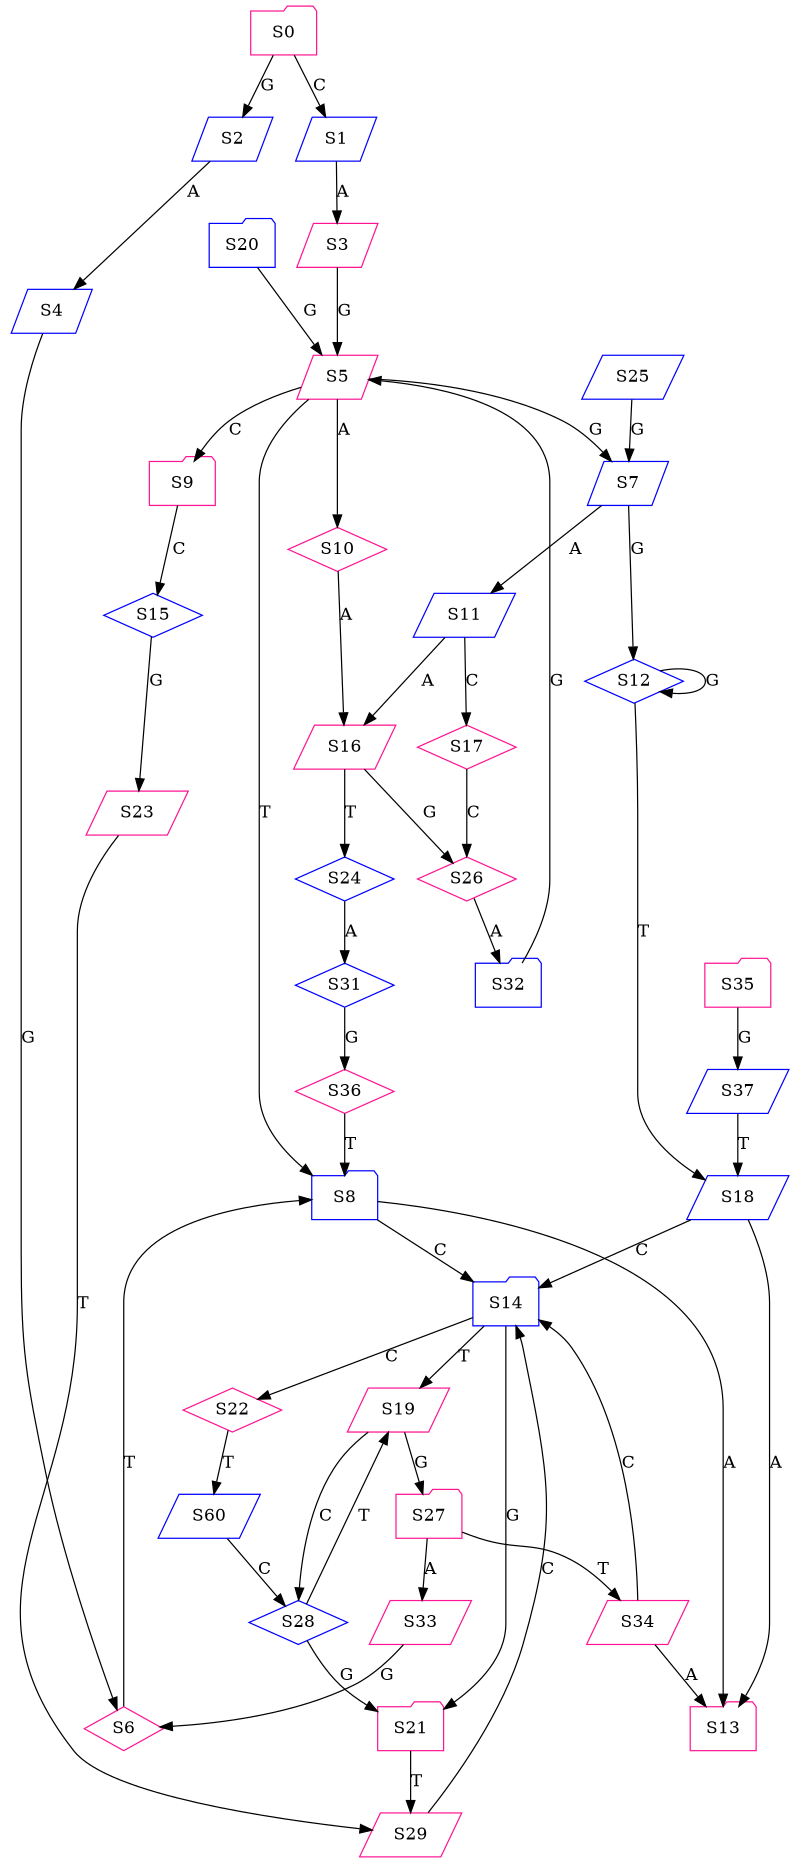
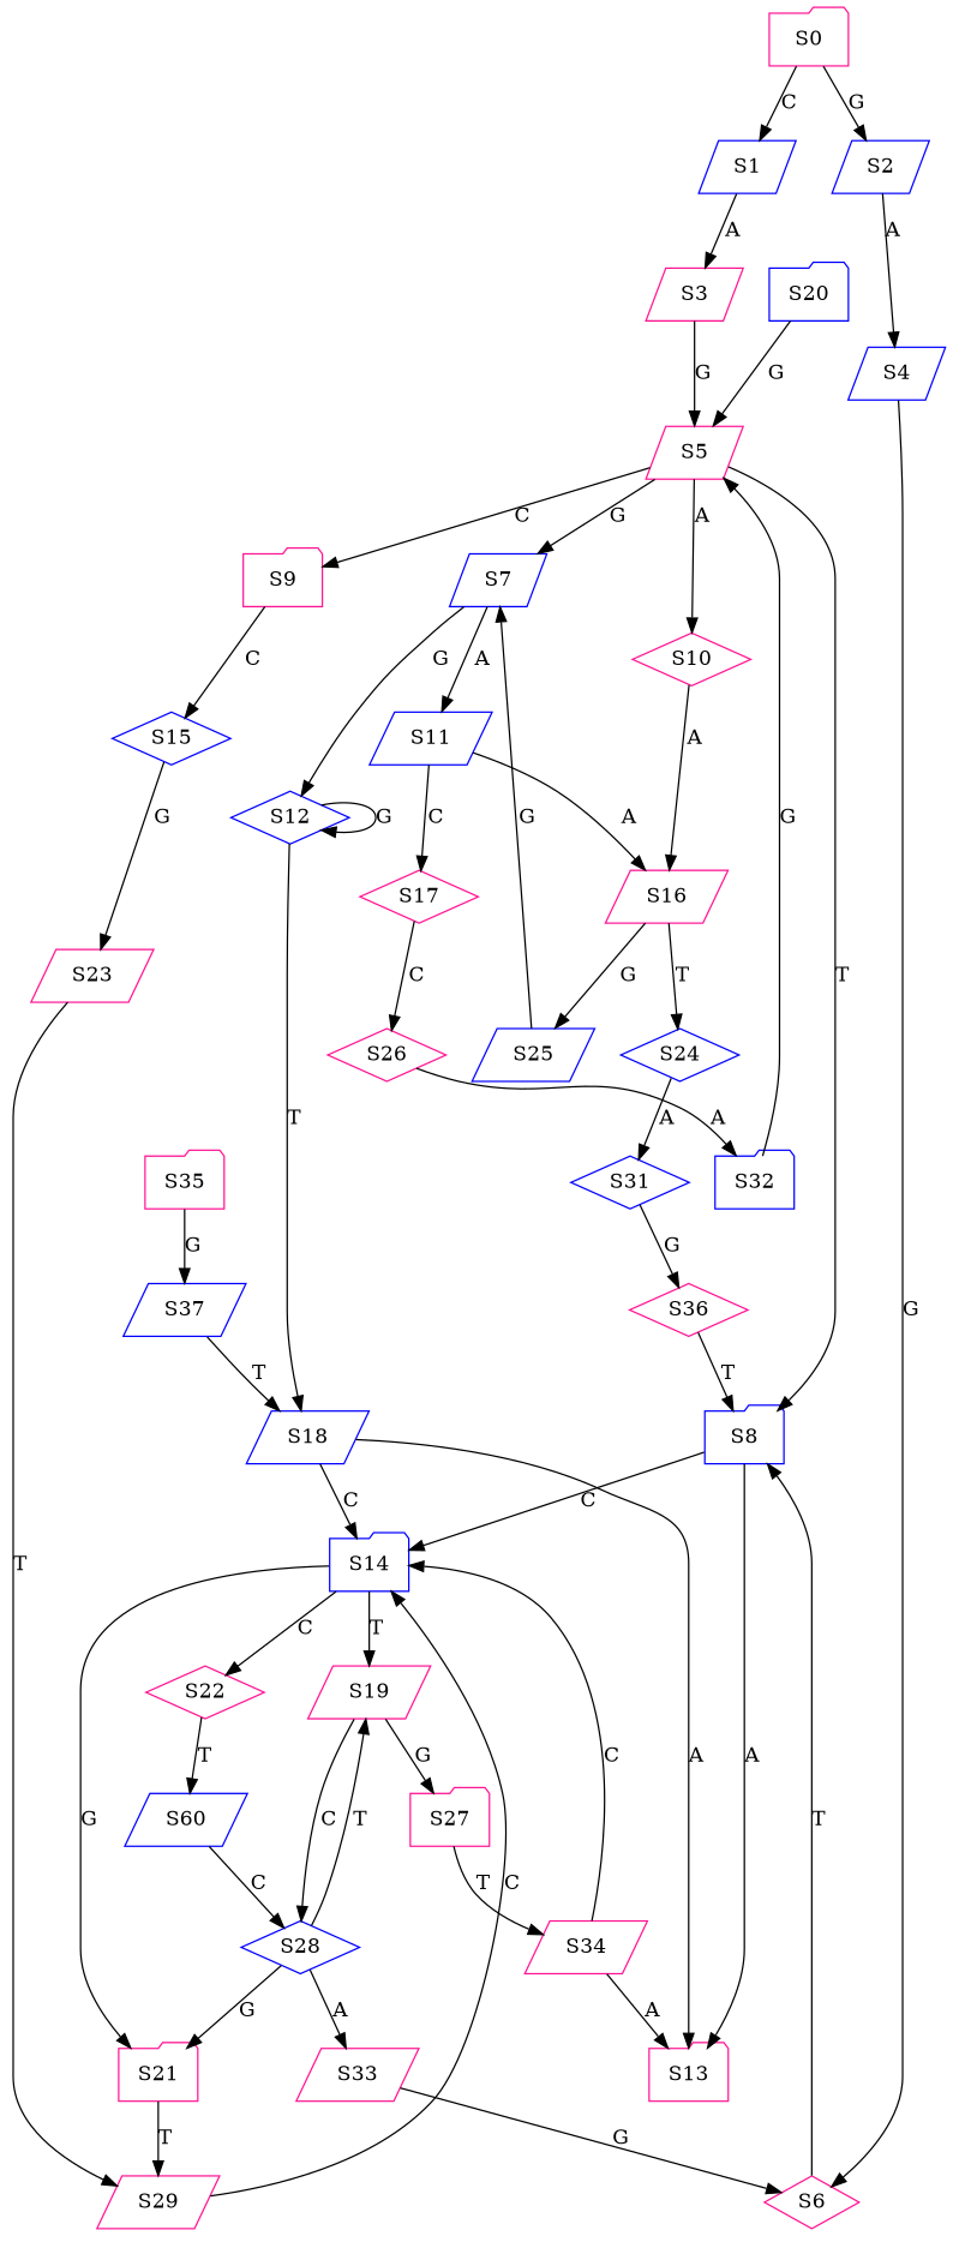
  strict digraph {
    node [color=deeppink shape=parallelogram]
    S0 [shape=folder]
    S1 [color=blue]
    S2 [color=blue]
    S3
    S4 [color=blue]
    S5
    S6 [shape=diamond]
    S7 [color=blue]
    S8 [color=blue shape=folder]
    S9 [shape=folder]
    S10 [shape=diamond]
    S11 [color=blue]
    S12 [color=blue shape=diamond]
    S13 [shape=folder]
    S14 [color=blue shape=folder]
    S15 [color=blue shape=diamond]
    S16
    S17 [shape=diamond]
    S18 [color=blue]
    S19
    S21 [shape=folder]
    S22 [shape=diamond]
    S23
    S24 [color=blue shape=diamond]
    S25 [color=blue]
    S26 [shape=diamond]
    S27 [shape=folder]
    S28 [color=blue shape=diamond]
    S20 [color=blue shape=folder]
    S29
    n31 [color=blue label=S60]
    S31 [color=blue shape=diamond]
    S32 [color=blue shape=folder]
    S33
    S34
    S36 [shape=diamond]
    S35 [shape=folder]
    S37 [color=blue]
    S0 -> S1 [label=C]
    S0 -> S2 [label=G]
    S1 -> S3 [label=A]
    S2 -> S4 [label=A]
    S3 -> S5 [label=G]
    S4 -> S6 [label=G]
    S5 -> S7 [label=G]
    S5 -> S8 [label=T]
    S5 -> S9 [label=C]
    S5 -> S10 [label=A]
    S6 -> S8 [label=T]
    S7 -> S11 [label=A]
    S7 -> S12 [label=G]
    S8 -> S13 [label=A]
    S8 -> S14 [label=C]
    S9 -> S15 [label=C]
    S10 -> S16 [label=A]
    S11 -> S16 [label=A]
    S11 -> S17 [label=C]
    S12 -> S12 [label=G]
    S12 -> S18 [label=T]
    S14 -> S19 [label=T]
    S14 -> S21 [label=G]
    S14 -> S22 [label=C]
    S15 -> S23 [label=G]
    S16 -> S24 [label=T]
-   S16 -> S26 [label=G]
+   S16 -> S25 [label=G]
    S17 -> S26 [label=C]
    S18 -> S13 [label=A]
    S18 -> S14 [label=C]
    S19 -> S27 [label=G]
    S19 -> S28 [label=C]
    S21 -> S29 [label=T]
    S22 -> n31 [label=T]
    S23 -> S29 [label=T]
    S24 -> S31 [label=A]
    S25 -> S7 [label=G]
    S26 -> S32 [label=A]
-   S27 -> S33 [label=A]
+   S28 -> S33 [label=A]
    S27 -> S34 [label=T]
    S28 -> S19 [label=T]
    S28 -> S21 [label=G]
    S20 -> S5 [label=G]
    S29 -> S14 [label=C]
    n31 -> S28 [label=C]
    S31 -> S36 [label=G]
    S32 -> S5 [label=G]
    S33 -> S6 [label=G]
    S34 -> S13 [label=A]
    S34 -> S14 [label=C]
    S36 -> S8 [label=T]
    S35 -> S37 [label=G]
    S37 -> S18 [label=T]
  }
